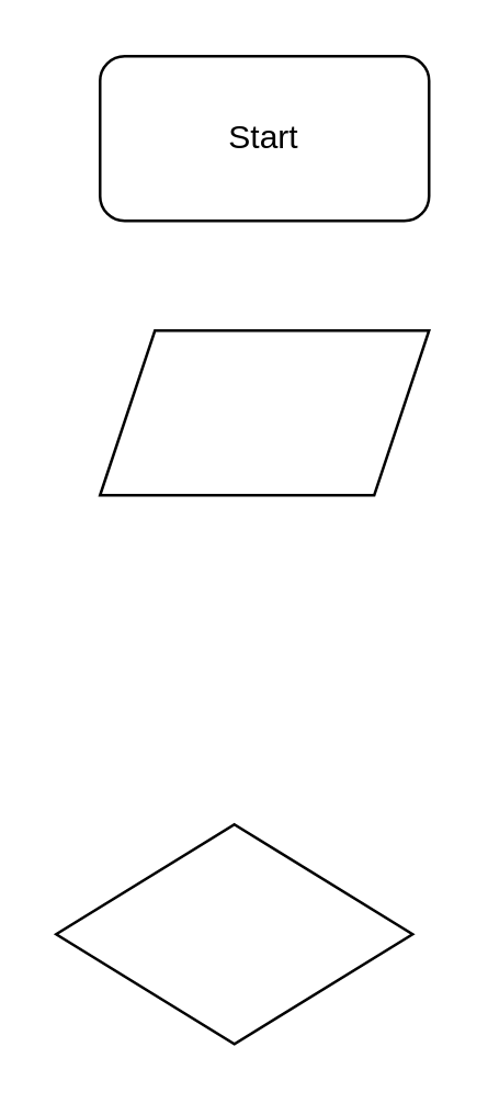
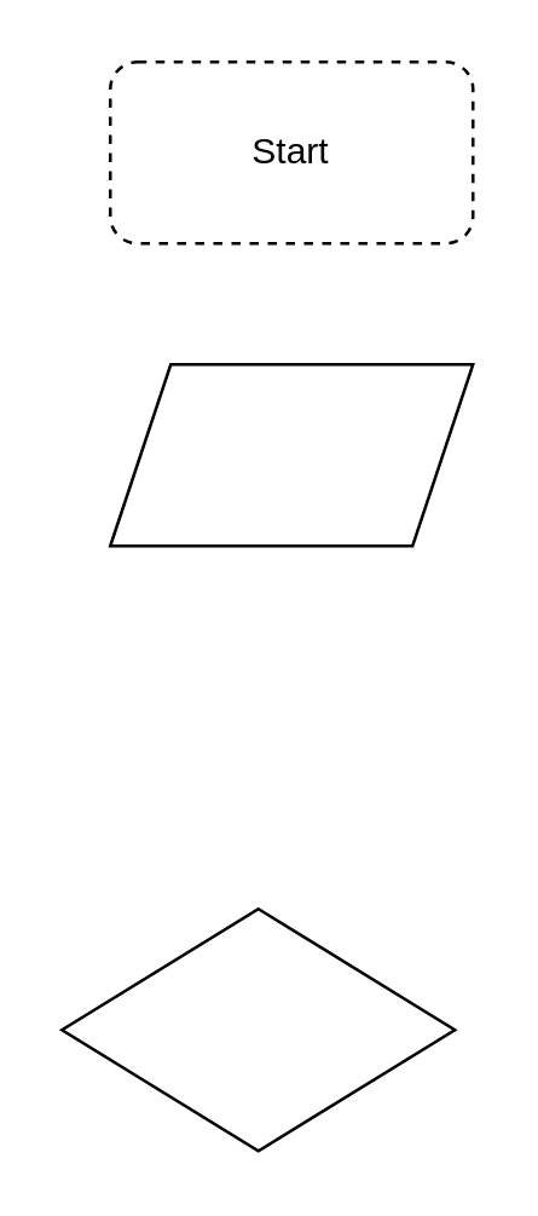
  <mxCell id="0" />
  <mxCell id="1" parent="0" />
- <mxCell id="2" value="Start" style="rounded=1;whiteSpace=wrap;html=1;" vertex="1" parent="1"><mxGeometry x="36" y="20" width="120" height="60" as="geometry" /></mxCell>
+ <mxCell id="2" value="Start" style="rounded=1;whiteSpace=wrap;html=1;dashed=1;" vertex="1" parent="1"><mxGeometry x="36" y="20" width="120" height="60" as="geometry" /></mxCell>
  <mxCell id="3" value="" style="rhombus;whiteSpace=wrap;html=1;" vertex="1" parent="1"><mxGeometry x="20" y="300" width="130" height="80" as="geometry" /></mxCell>
  <mxCell id="4" value="" style="shape=parallelogram;perimeter=parallelogramPerimeter;whiteSpace=wrap;html=1;fixedSize=1;" vertex="1" parent="1"><mxGeometry x="36" y="120" width="120" height="60" as="geometry" /></mxCell>
